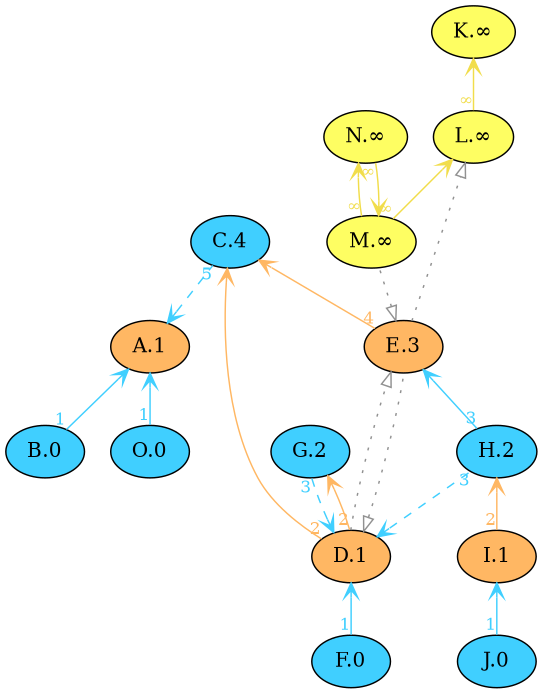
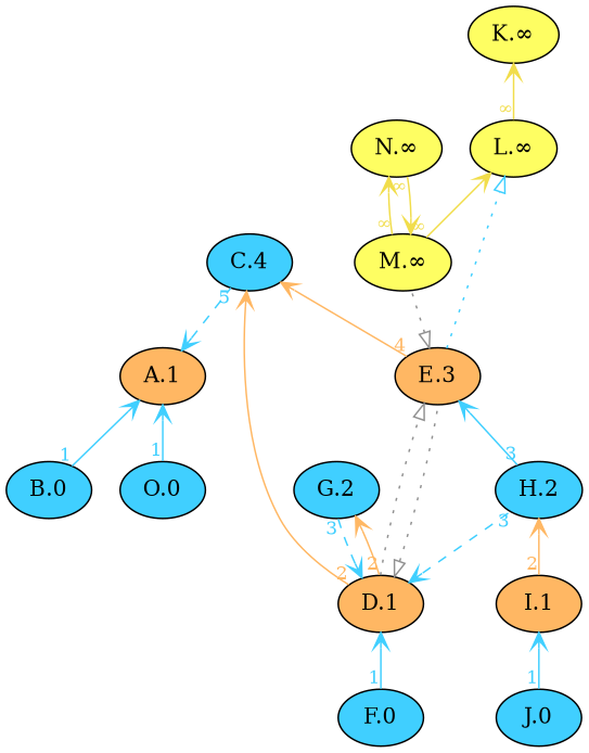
  digraph {
    rankdir=BT
    node [fillcolor="#40cfff" fontsize=14 style=filled]
    edge [arrowhead=vee arrowtail=vee color="#40cfff" fontcolor="#40cfff" fontsize=12 labeldistance=1.5 style=solid]
    n1 [label="B.0"]
    n2 [fillcolor="#ffb763" label="A.1"]
    n3 [label="C.4"]
    n4 [label="F.0"]
    n5 [fillcolor="#ffb763" label="D.1"]
    n6 [label="G.2"]
    n7 [label="H.2"]
    n8 [fillcolor="#ffb763" label="E.3"]
    n9 [fillcolor="#FEFE62" label="L.∞"]
    n10 [fillcolor="#FEFE62" label="M.∞"]
    n11 [label="J.0"]
    n12 [fillcolor="#ffb763" label="I.1"]
    n13 [label="O.0"]
    n14 [fillcolor="#FEFE62" label="K.∞"]
    n15 [fillcolor="#FEFE62" label="N.∞"]
    n1 -> n2 [taillabel=1]
    n2 -> n3 [dir=back headlabel=5 style=dashed]
    n4 -> n5 [taillabel=1]
    n5 -> n3 [color="#ffb763" fontcolor="#ffb763" taillabel=2]
    n5 -> n6 [dir=back headlabel=3 style=dashed]
    n5 -> n6 [color="#ffb763" fontcolor="#ffb763" taillabel=2]
    n5 -> n7 [dir=back headlabel=3 style=dashed]
    n5 -> n8 [arrowhead=onormal arrowtail=onormal color="#919191" fontcolor="#919191" style=dotted]
    n5 -> n8 [arrowhead=onormal arrowtail=onormal color="#919191" dir=back fontcolor="#919191" style=dotted]
    n7 -> n8 [taillabel=3]
    n8 -> n3 [color="#ffb763" fontcolor="#ffb763" taillabel=4]
-   n8 -> n9 [arrowhead=onormal arrowtail=onormal color="#919191" fontcolor="#919191" style=dotted]
+   n8 -> n9 [arrowhead=onormal arrowtail=onormal fontcolor="#919191" style=dotted]
    n8 -> n10 [arrowhead=onormal arrowtail=onormal color="#919191" dir=back fontcolor="#919191" style=dotted]
    n9 -> n14 [color="#f1dd4b" fontcolor="#f1dd4b" taillabel="∞"]
    n10 -> n9 [color="#f1dd4b" fontcolor="#f1dd4b" taillabel="∞"]
    n10 -> n15 [color="#f1dd4b" fontcolor="#f1dd4b" taillabel="∞"]
    n11 -> n12 [taillabel=1]
    n12 -> n7 [color="#ffb763" fontcolor="#ffb763" taillabel=2]
    n13 -> n2 [taillabel=1]
    n15 -> n10 [color="#f1dd4b" fontcolor="#f1dd4b" taillabel="∞"]
  }
